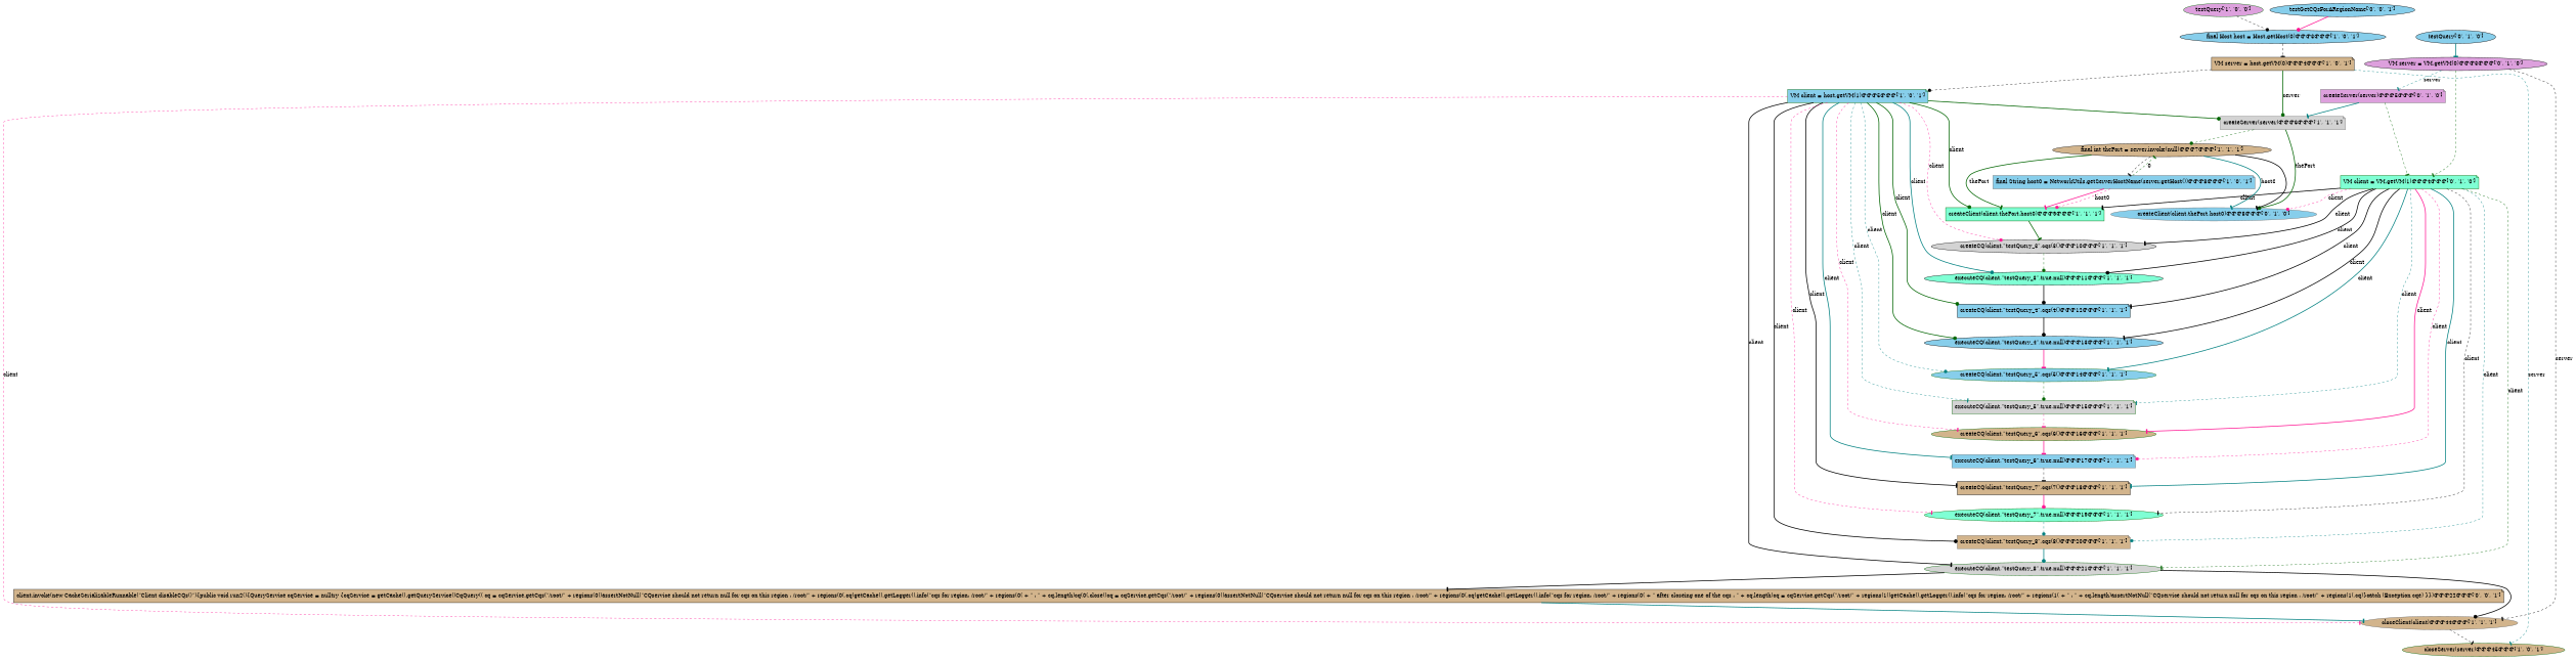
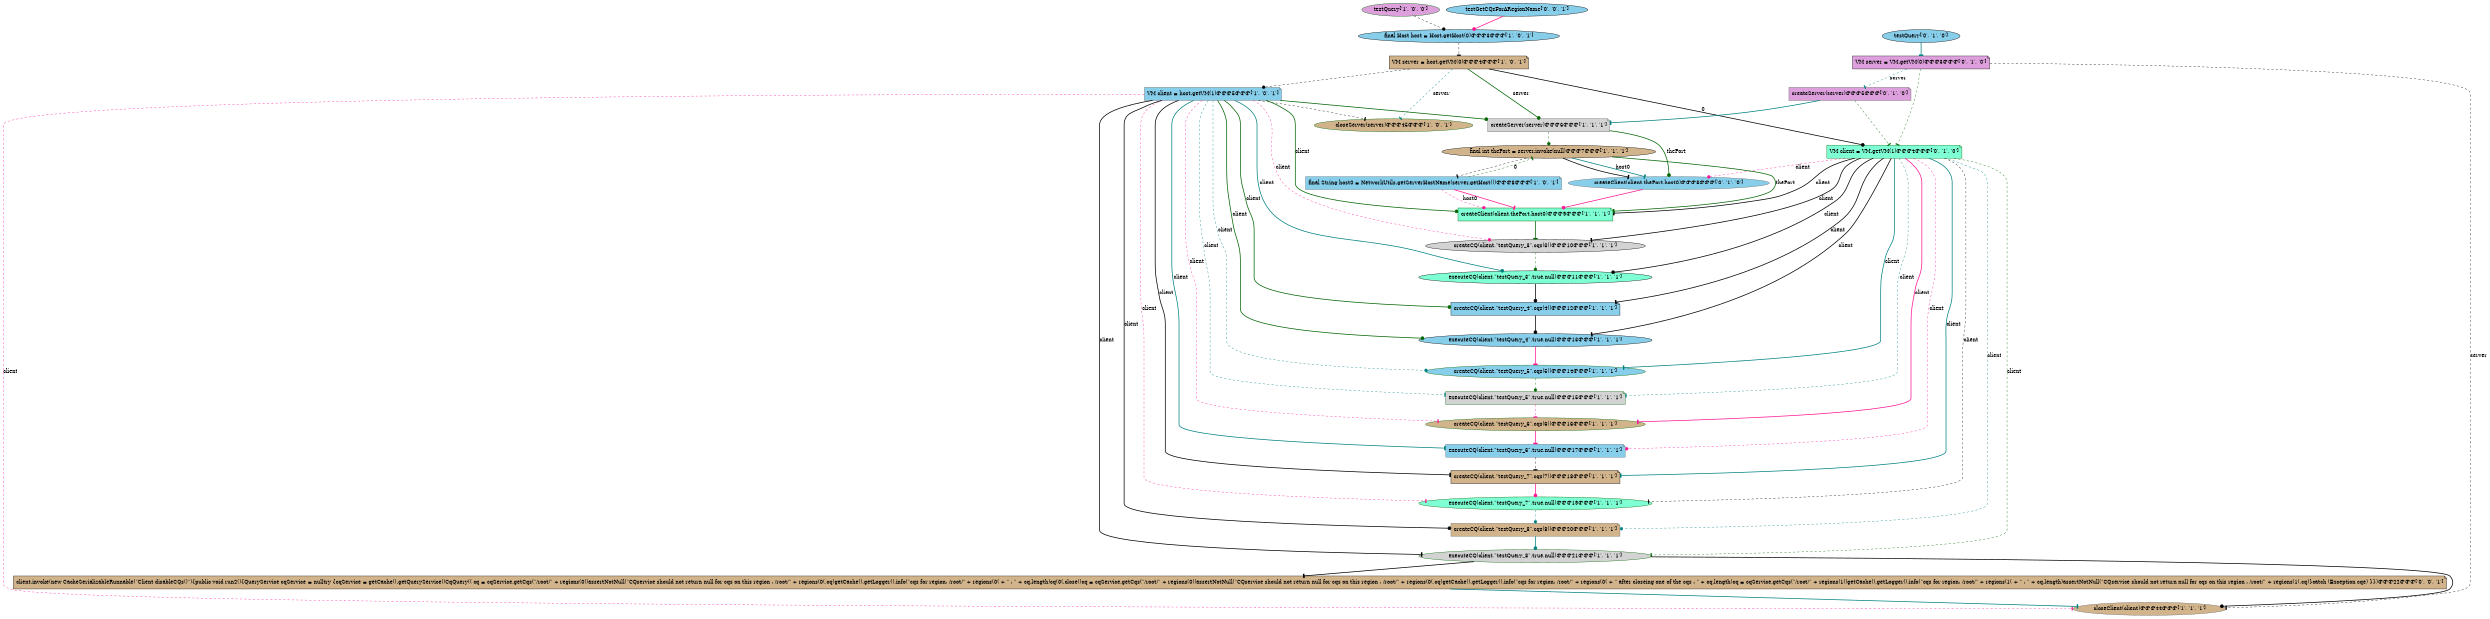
  digraph {
    node [color=black fillcolor=skyblue shape=ellipse style=filled]
    edge [arrowhead=tee color=black style=bold]
    n1 [fillcolor=tan label="VM server = host.getVM(0)@@@4@@@['1', '0', '1']" shape=note]
    n2 [color=darkgreen fillcolor=aquamarine label="VM client = VM.getVM(1)@@@4@@@['0', '1', '0']" shape=note]
    n3 [color=darkgreen fillcolor=tan label="closeServer(server)@@@45@@@['1', '0', '1']"]
    n4 [color=gray40 fillcolor=lightgrey label="createServer(server)@@@6@@@['1', '1', '1']" shape=note]
-   n5 [color=darkgreen label="VM client = host.getVM(1)@@@5@@@['1', '0', '1']" shape=note]
+   n5 [color=gray40 label="VM client = host.getVM(1)@@@5@@@['1', '0', '1']" shape=note]
    n6 [fillcolor=tan label="createCQ(client,\"testQuery_7\",cqs(7()@@@18@@@['1', '1', '1']" shape=note]
    n7 [color=darkgreen fillcolor=aquamarine label="executeCQ(client,\"testQuery_7\",true,null)@@@19@@@['1', '1', '1']"]
    n8 [color=darkgreen fillcolor=lightgrey label="executeCQ(client,\"testQuery_5\",true,null)@@@15@@@['1', '1', '1']" shape=note]
    n9 [color=darkgreen fillcolor=tan label="createCQ(client,\"testQuery_6\",cqs(6()@@@16@@@['1', '1', '1']"]
    n10 [fillcolor=lightgrey label="createCQ(client,\"testQuery_3\",cqs(3()@@@10@@@['1', '1', '1']"]
    n11 [color=gray40 label="createClient(client,thePort,host0)@@@8@@@['0', '1', '0']"]
    n12 [color=gray40 fillcolor=tan label="createCQ(client,\"testQuery_8\",cqs(8()@@@20@@@['1', '1', '1']" shape=note]
    n13 [color=gray40 label="executeCQ(client,\"testQuery_6\",true,null)@@@17@@@['1', '1', '1']" shape=note]
    n14 [color=darkgreen fillcolor=lightgrey label="executeCQ(client,\"testQuery_8\",true,null)@@@21@@@['1', '1', '1']"]
    n15 [label="createCQ(client,\"testQuery_4\",cqs(4()@@@12@@@['1', '1', '1']" shape=note]
    n16 [color=darkgreen fillcolor=aquamarine label="createClient(client,thePort,host0)@@@9@@@['1', '1', '1']" shape=note]
    n17 [label="executeCQ(client,\"testQuery_4\",true,null)@@@13@@@['1', '1', '1']"]
    n18 [fillcolor=aquamarine label="executeCQ(client,\"testQuery_3\",true,null)@@@11@@@['1', '1', '1']"]
    n19 [color=darkgreen label="createCQ(client,\"testQuery_5\",cqs(5()@@@14@@@['1', '1', '1']"]
    n20 [fillcolor=tan label="final int thePort = server.invoke(null)@@@7@@@['1', '1', '1']"]
    n21 [color=gray40 fillcolor=tan label="closeClient(client)@@@44@@@['1', '1', '1']"]
-   n22 [fillcolor=plum label="VM server = VM.getVM(0)@@@3@@@['0', '1', '0']"]
+   n22 [fillcolor=plum label="VM server = VM.getVM(0)@@@3@@@['0', '1', '0']" shape=note]
    n23 [color=gray40 fillcolor=plum label="createServer(server)@@@5@@@['0', '1', '0']" shape=note]
    n24 [color=darkgreen fillcolor=plum label="testQuery['1', '0', '0']"]
    n25 [label="final Host host = Host.getHost(0)@@@3@@@['1', '0', '1']"]
    n26 [fillcolor=tan label="client.invoke(new CacheSerializableRunnable(\"Client disableCQs()\"){public void run2(){QueryService cqService = nulltry {cqService = getCache().getQueryService()CqQuery(( cq = cqService.getCqs(\"/root/\" + regions(0()assertNotNull(\"CQservice should not return null for cqs on this region : /root/\" + regions(0(,cq)getCache().getLogger().info(\"cqs for region: /root/\" + regions(0( + \" : \" + cq.length)cq(0(.close()cq = cqService.getCqs(\"/root/\" + regions(0()assertNotNull(\"CQservice should not return null for cqs on this region : /root/\" + regions(0(,cq)getCache().getLogger().info(\"cqs for region: /root/\" + regions(0( + \" after closeing one of the cqs : \" + cq.length)cq = cqService.getCqs(\"/root/\" + regions(1()getCache().getLogger().info(\"cqs for region: /root/\" + regions(1( + \" : \" + cq.length)assertNotNull(\"CQservice should not return null for cqs on this region : /root/\" + regions(1(,cq)}catch (Exception cqe) }})@@@22@@@['0', '0', '1']" shape=note]
    n27 [label="testQuery['0', '1', '0']"]
    n28 [label="testGetCQsForARegionName['0', '0', '1']"]
    n29 [color=gray40 label="final String host0 = NetworkUtils.getServerHostName(server.getHost())@@@8@@@['1', '0', '1']" shape=note]
+   n1 -> n2 [arrowhead=dot label=0]
    n1 -> n3 [color=teal label=server style=dashed]
    n1 -> n4 [arrowhead=dot color=darkgreen label=server]
    n1 -> n5 [arrowhead=dot style=dashed]
    n2 -> n6 [color=teal label=client]
    n2 -> n7 [label=client style=dashed]
    n2 -> n8 [color=teal label=client style=dashed]
    n2 -> n9 [color=deeppink label=client]
    n2 -> n10 [label=client]
    n2 -> n11 [arrowhead=dot color=deeppink label=client style=dashed]
    n2 -> n12 [arrowhead=dot color=teal label=client style=dashed]
    n2 -> n13 [arrowhead=dot color=deeppink label=client style=dashed]
    n2 -> n14 [color=darkgreen label=client style=dashed]
    n2 -> n15 [label=client]
    n2 -> n16 [label=client]
    n2 -> n17 [label=client]
    n2 -> n18 [arrowhead=dot label=client]
    n2 -> n19 [color=teal label=client]
    n4 -> n11 [arrowhead=dot color=darkgreen label=thePort]
    n4 -> n20 [arrowhead=dot color=darkgreen style=dashed]
    n5 -> n4 [arrowhead=dot color=darkgreen]
    n5 -> n6 [label=client]
    n5 -> n7 [color=deeppink label=client style=dashed]
    n5 -> n8 [color=teal label=client style=dashed]
    n5 -> n9 [color=deeppink label=client style=dashed]
    n5 -> n10 [arrowhead=dot color=deeppink label=client style=dashed]
    n5 -> n12 [arrowhead=dot label=client]
    n5 -> n13 [color=teal label=client]
    n5 -> n14 [label=client]
    n5 -> n15 [arrowhead=dot color=darkgreen label=client]
    n5 -> n16 [arrowhead=dot color=darkgreen label=client]
    n5 -> n17 [arrowhead=dot color=darkgreen label=client]
    n5 -> n18 [arrowhead=dot color=teal label=client]
    n5 -> n19 [arrowhead=dot color=teal label=client style=dashed]
    n5 -> n21 [color=deeppink label=client style=dashed]
    n6 -> n7 [arrowhead=dot color=deeppink]
    n7 -> n12 [arrowhead=dot color=teal style=dashed]
    n8 -> n9 [color=deeppink style=dashed]
    n9 -> n13 [color=deeppink]
    n10 -> n18 [arrowhead=dot color=darkgreen style=dashed]
+   n11 -> n16 [arrowhead=dot color=deeppink]
    n12 -> n14 [arrowhead=dot color=teal]
    n13 -> n6 [style=dashed]
    n14 -> n21 [arrowhead=dot]
    n14 -> n26
    n15 -> n17 [arrowhead=dot]
    n16 -> n10 [color=darkgreen]
    n17 -> n19 [color=deeppink]
    n18 -> n15 [arrowhead=dot]
    n19 -> n8 [arrowhead=dot color=darkgreen style=dashed]
    n20 -> n11
    n20 -> n11 [color=teal label=host0]
    n20 -> n16 [color=darkgreen label=thePort]
    n20 -> n29 [style=dashed]
-   n21 -> n3 [style=dashed]
+   n5 -> n3 [style=dashed]
    n22 -> n2 [color=darkgreen style=dashed]
    n22 -> n21 [label=server style=dashed]
    n22 -> n23 [color=teal label=server style=dashed]
    n23 -> n2 [color=darkgreen style=dashed]
    n23 -> n4 [color=teal]
    n24 -> n25 [arrowhead=dot style=dashed]
    n25 -> n1 [style=dashed]
    n26 -> n21 [color=teal]
    n27 -> n22 [color=teal]
    n28 -> n25 [arrowhead=dot color=deeppink]
    n29 -> n16 [color=deeppink]
    n29 -> n16 [arrowhead=dot color=deeppink label=host0 style=dashed]
    n29 -> n20 [color=darkgreen label=0 style=dashed]
  }
